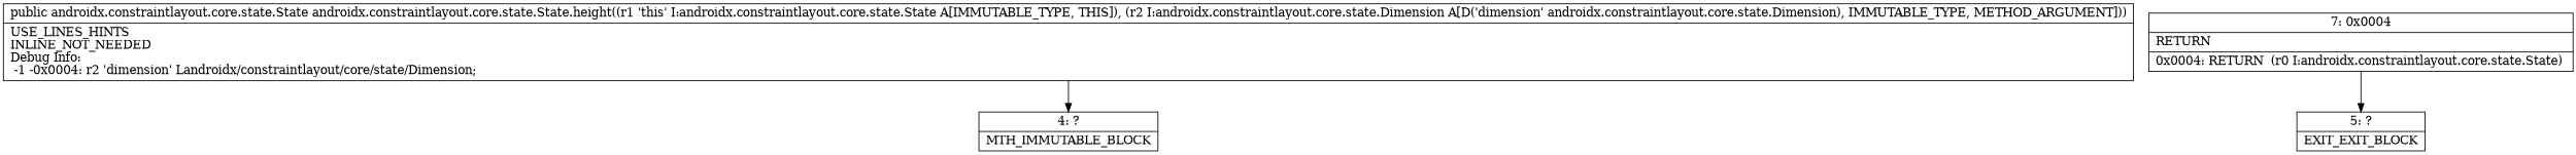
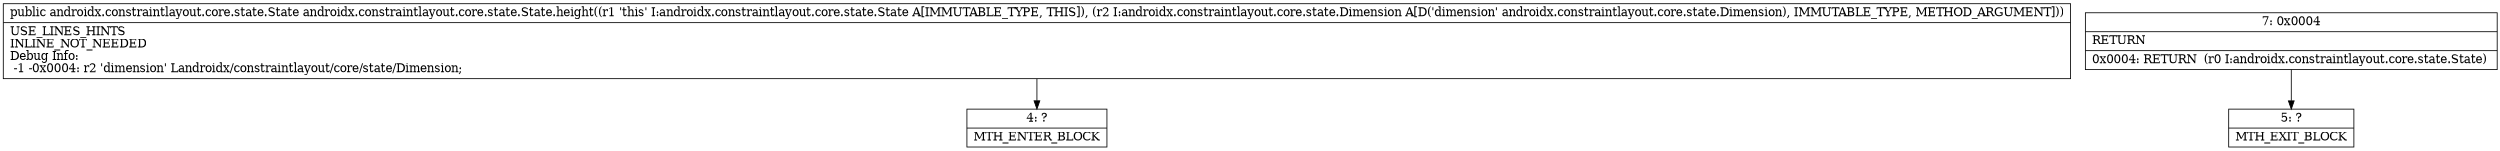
  digraph {
    node [shape=record]
-   n1 [label="{4\:\ ?|MTH_IMMUTABLE_BLOCK\l}"]
+   n1 [label="{4\:\ ?|MTH_ENTER_BLOCK\l}"]
    n2 [label="{7\:\ 0x0004|RETURN\l|0x0004: RETURN  (r0 I:androidx.constraintlayout.core.state.State) \l}"]
-   n3 [label="{5\:\ ?|EXIT_EXIT_BLOCK\l}"]
+   n3 [label="{5\:\ ?|MTH_EXIT_BLOCK\l}"]
    n4 [label="{public androidx.constraintlayout.core.state.State androidx.constraintlayout.core.state.State.height((r1 'this' I:androidx.constraintlayout.core.state.State A[IMMUTABLE_TYPE, THIS]), (r2 I:androidx.constraintlayout.core.state.Dimension A[D('dimension' androidx.constraintlayout.core.state.Dimension), IMMUTABLE_TYPE, METHOD_ARGUMENT]))  | USE_LINES_HINTS\lINLINE_NOT_NEEDED\lDebug Info:\l  \-1 \-0x0004: r2 'dimension' Landroidx\/constraintlayout\/core\/state\/Dimension;\l}"]
    n2 -> n3
    n4 -> n1
  }
